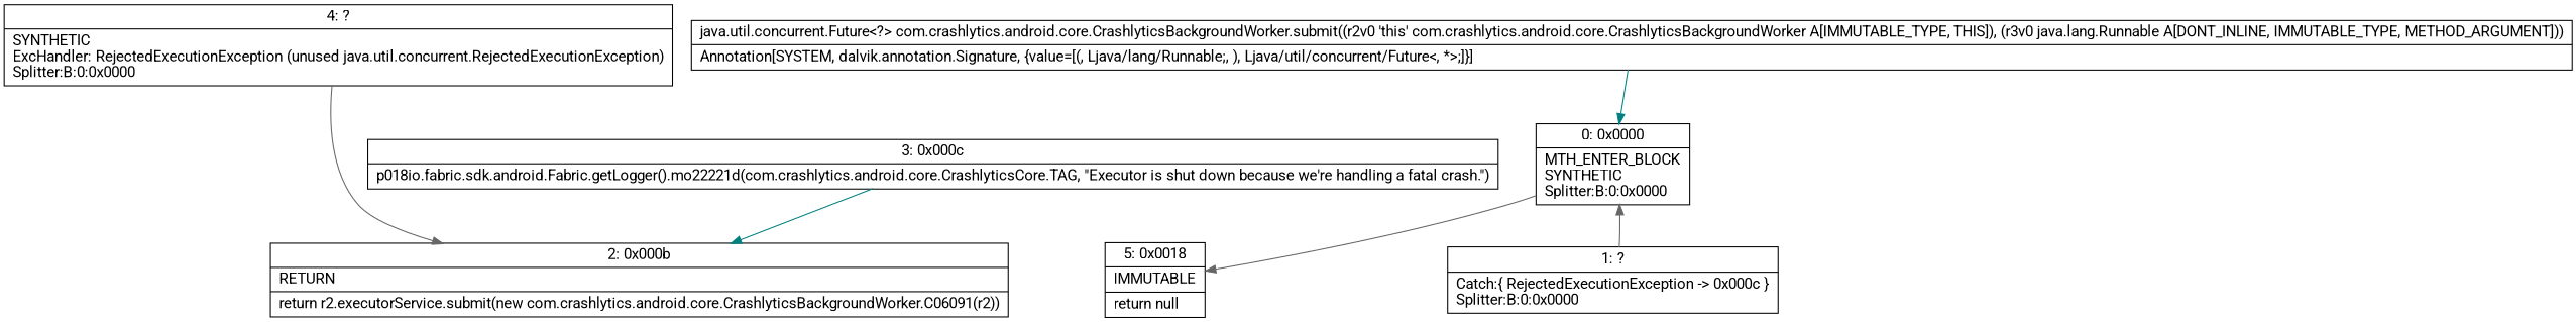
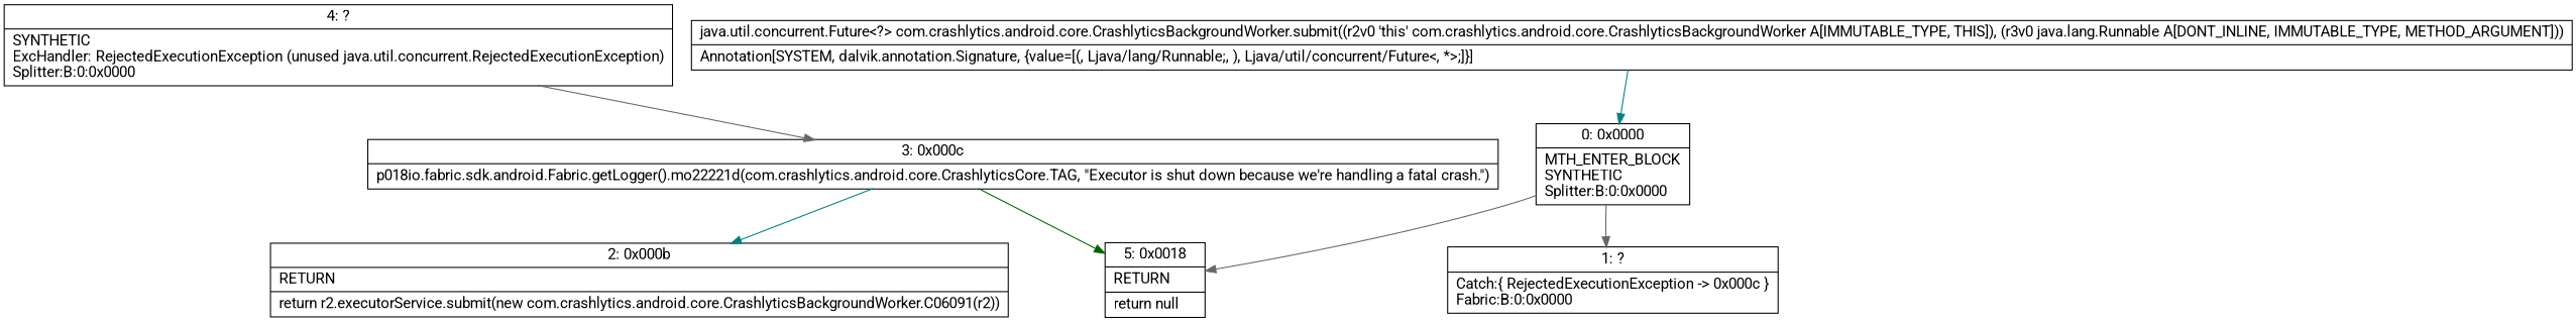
  digraph {
    fontname=Roboto
    node [fontname=Roboto shape=record]
    edge [color=gray40 fontname=Roboto]
    n1 [label="{0\:\ 0x0000|MTH_ENTER_BLOCK\lSYNTHETIC\lSplitter:B:0:0x0000\l}"]
-   n2 [label="{1\:\ ?|Catch:\{ RejectedExecutionException \-\> 0x000c \}\lSplitter:B:0:0x0000\l}"]
-   n3 [label="{5\:\ 0x0018|IMMUTABLE\l|return null\l}"]
+   n2 [label="{1\:\ ?|Catch:\{ RejectedExecutionException \-\> 0x000c \}\lFabric:B:0:0x0000\l}"]
+   n3 [label="{5\:\ 0x0018|RETURN\l|return null\l}"]
    n4 [label="{4\:\ ?|SYNTHETIC\lExcHandler: RejectedExecutionException (unused java.util.concurrent.RejectedExecutionException)\lSplitter:B:0:0x0000\l}"]
    n5 [label="{3\:\ 0x000c|p018io.fabric.sdk.android.Fabric.getLogger().mo22221d(com.crashlytics.android.core.CrashlyticsCore.TAG, \"Executor is shut down because we're handling a fatal crash.\")\l}"]
    n6 [label="{2\:\ 0x000b|RETURN\l|return r2.executorService.submit(new com.crashlytics.android.core.CrashlyticsBackgroundWorker.C06091(r2))\l}"]
    n7 [label="{java.util.concurrent.Future\<?\> com.crashlytics.android.core.CrashlyticsBackgroundWorker.submit((r2v0 'this' com.crashlytics.android.core.CrashlyticsBackgroundWorker A[IMMUTABLE_TYPE, THIS]), (r3v0 java.lang.Runnable A[DONT_INLINE, IMMUTABLE_TYPE, METHOD_ARGUMENT]))  | Annotation[SYSTEM, dalvik.annotation.Signature, \{value=[(, Ljava\/lang\/Runnable;, ), Ljava\/util\/concurrent\/Future\<, *\>;]\}]\l}"]
-   n2 -> n1
+   n1 -> n2
    n1 -> n3
-   n4 -> n6
+   n4 -> n5
+   n5 -> n3 [color=darkgreen]
    n5 -> n6 [color=teal]
    n7 -> n1 [color=teal]
  }
